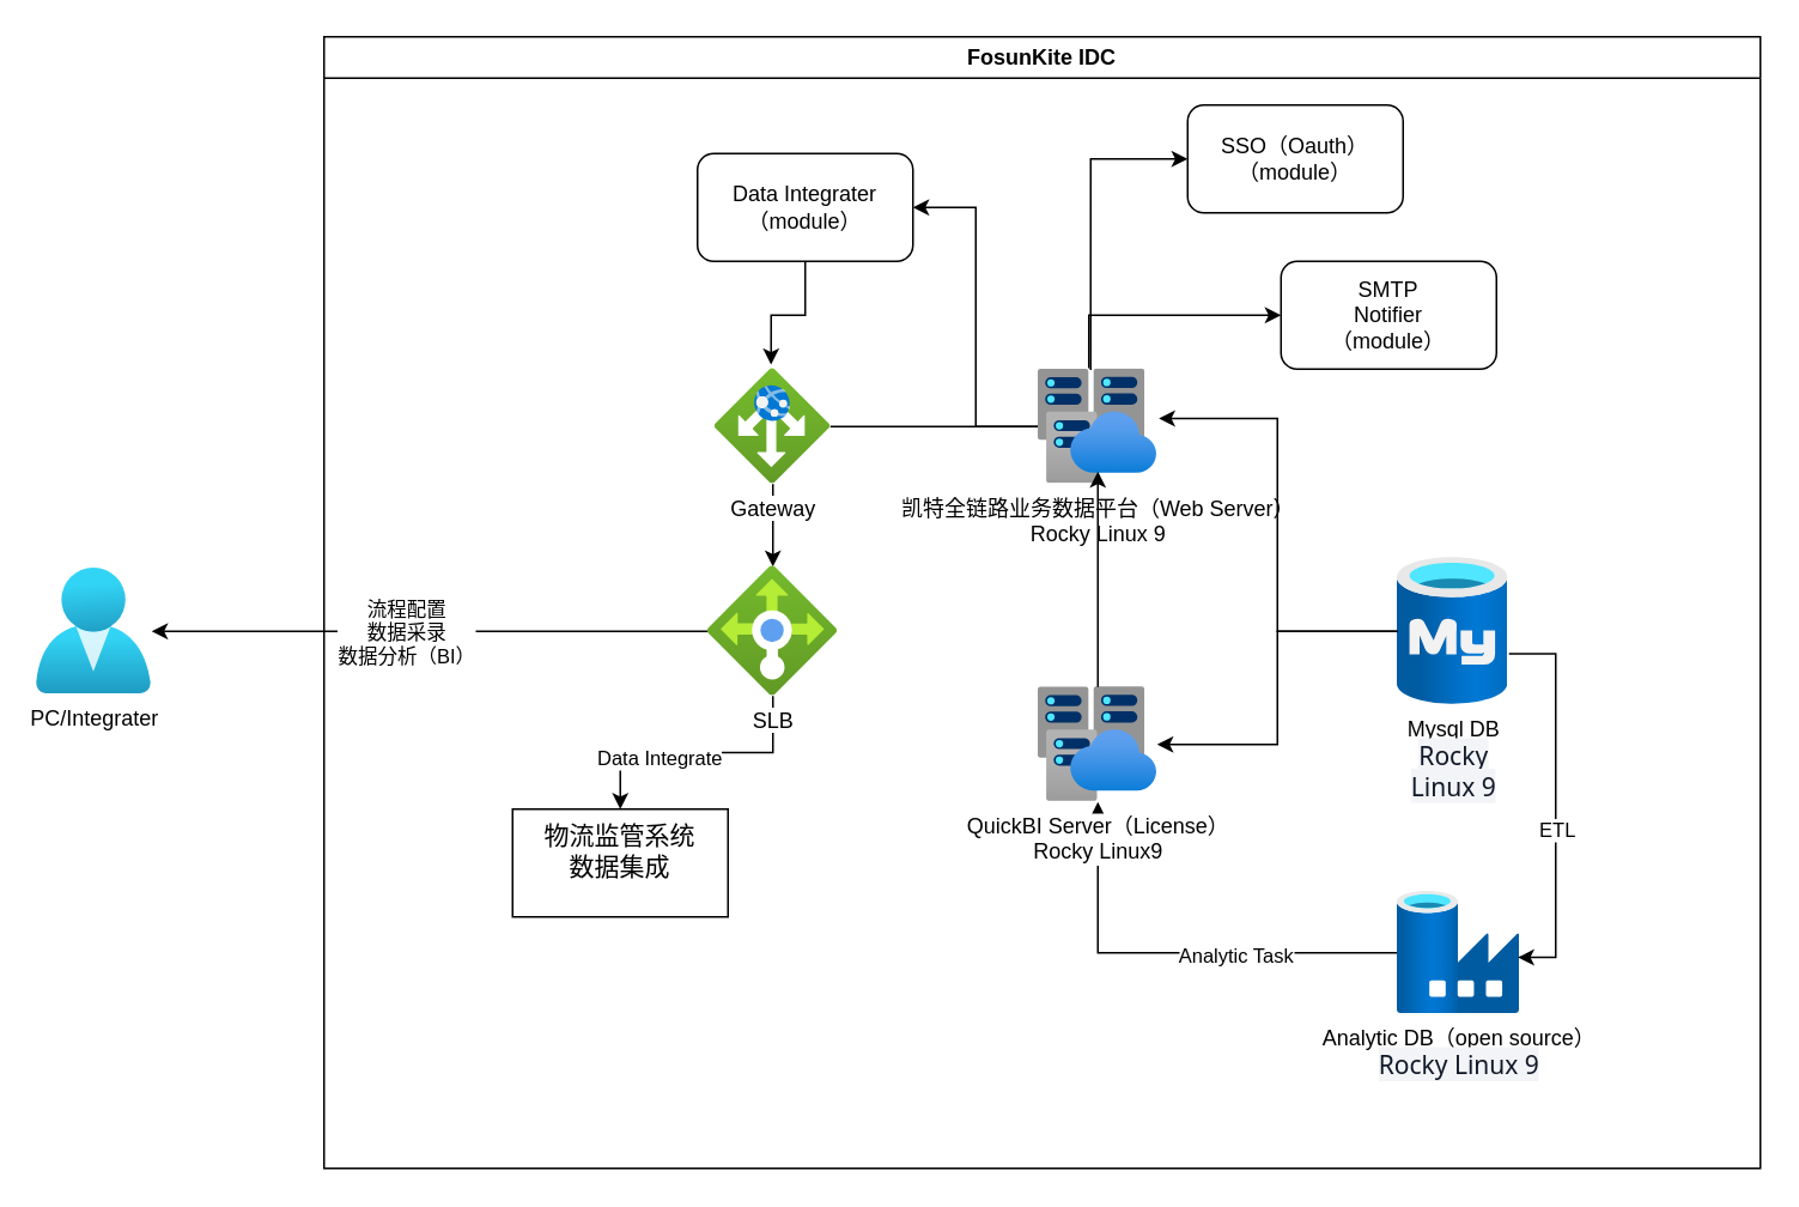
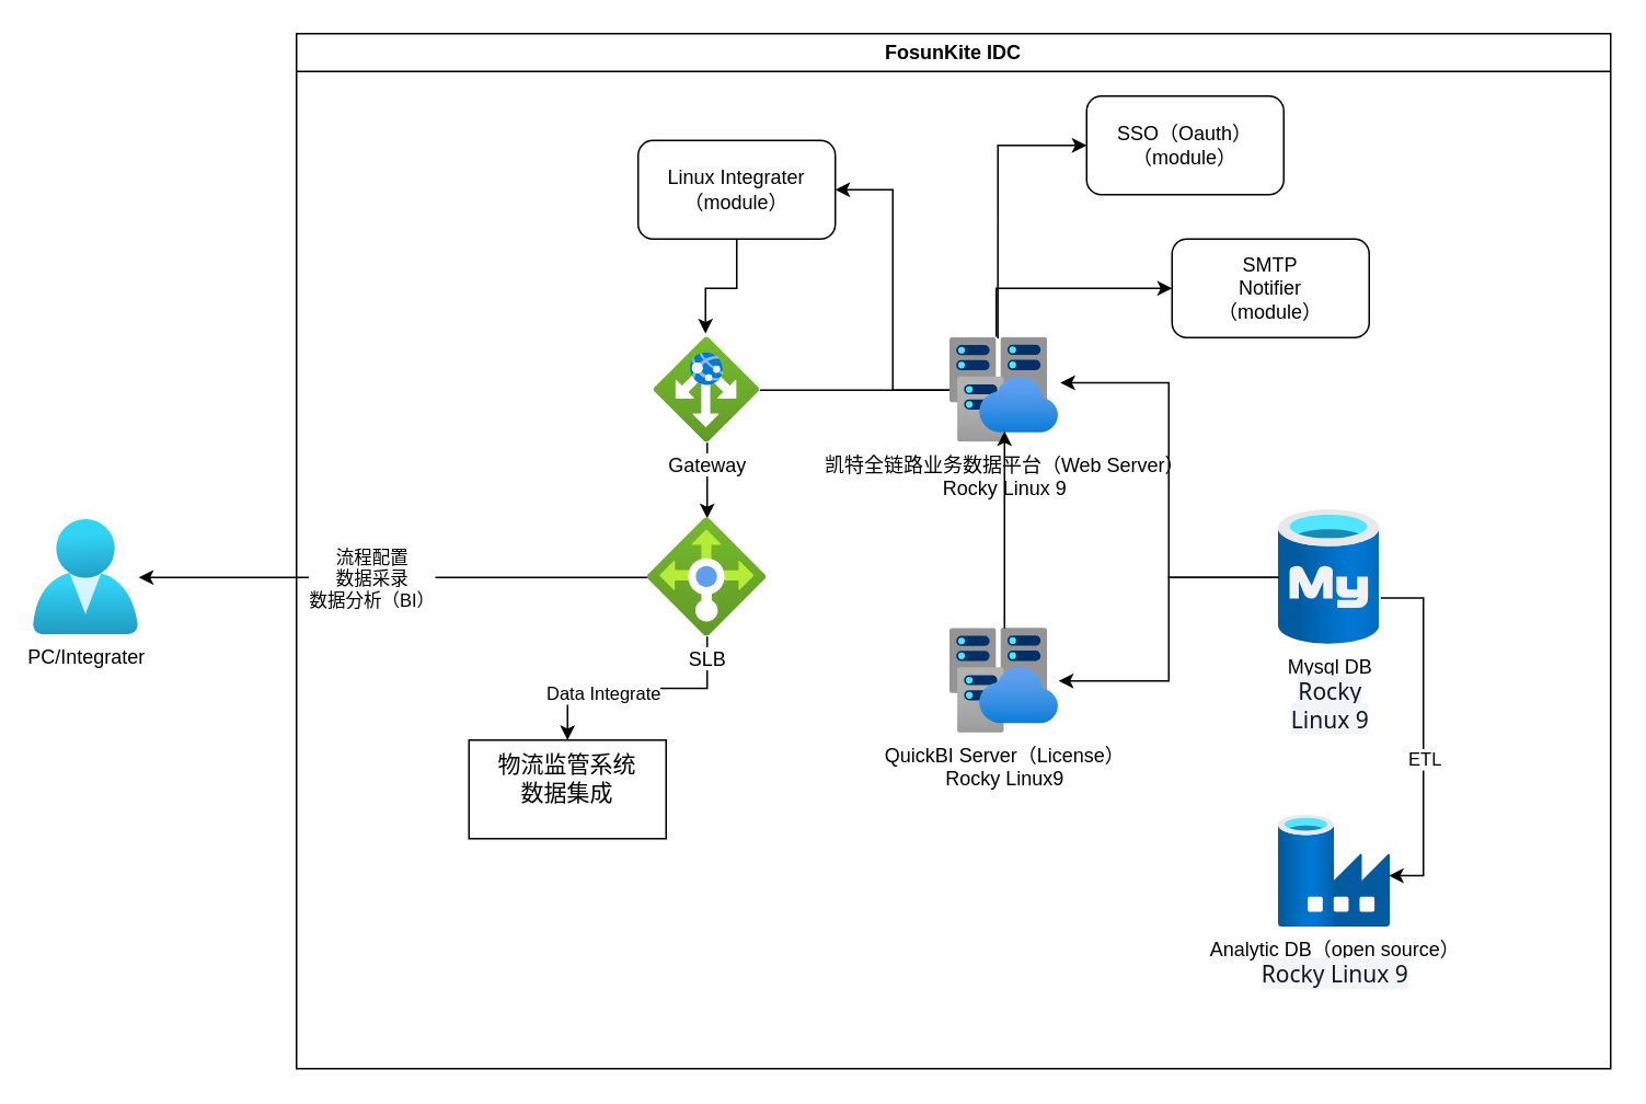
  <mxCell id="0" />
  <mxCell id="1" parent="0" />
  <mxCell id="2" value="PC/Integrater" style="image;aspect=fixed;html=1;points=[];align=center;fontSize=12;image=img/lib/azure2/identity/Users.svg;" vertex="1" parent="1"><mxGeometry x="20" y="316" width="64" height="70" as="geometry" /></mxCell>
  <mxCell id="3" value="SSO（Oauth）&lt;div&gt;（module）&lt;/div&gt;" style="rounded=1;whiteSpace=wrap;html=1;" vertex="1" parent="1"><mxGeometry x="661" y="58" width="120" height="60" as="geometry" /></mxCell>
  <mxCell id="4" style="edgeStyle=orthogonalEdgeStyle;rounded=0;orthogonalLoop=1;jettySize=auto;html=1;" edge="1" parent="1" source="5" target="16"><mxGeometry relative="1" as="geometry" /></mxCell>
  <mxCell id="5" value="Mysql DB&lt;div&gt;&lt;span style=&quot;color: rgb(16, 24, 40); font-family: ui-sans-serif, system-ui, sans-serif, &amp;quot;Apple Color Emoji&amp;quot;, &amp;quot;Segoe UI Emoji&amp;quot;, &amp;quot;Segoe UI Symbol&amp;quot;, &amp;quot;Noto Color Emoji&amp;quot;; font-size: 14px; text-align: start; text-wrap: wrap; background-color: rgb(242, 244, 247);&quot;&gt;Rocky Linux 9&lt;/span&gt;&lt;br&gt;&lt;/div&gt;" style="image;aspect=fixed;html=1;points=[];align=center;fontSize=12;image=img/lib/azure2/databases/Azure_Database_MySQL_Server.svg;" vertex="1" parent="1"><mxGeometry x="778" y="310" width="61.5" height="82" as="geometry" /></mxCell>
- <mxCell id="6" style="edgeStyle=orthogonalEdgeStyle;rounded=0;orthogonalLoop=1;jettySize=auto;html=1;" edge="1" parent="1" source="8" target="16"><mxGeometry relative="1" as="geometry" /></mxCell>
- <mxCell id="7" value="Analytic Task" style="edgeLabel;html=1;align=center;verticalAlign=middle;resizable=0;points=[];" vertex="1" connectable="0" parent="6"><mxGeometry x="-0.275" y="1" relative="1" as="geometry"><mxPoint as="offset" /></mxGeometry></mxCell>
  <mxCell id="8" value="Analytic DB（open source）&lt;div&gt;&lt;span style=&quot;color: rgb(16, 24, 40); font-family: ui-sans-serif, system-ui, sans-serif, &amp;quot;Apple Color Emoji&amp;quot;, &amp;quot;Segoe UI Emoji&amp;quot;, &amp;quot;Segoe UI Symbol&amp;quot;, &amp;quot;Noto Color Emoji&amp;quot;; font-size: 14px; text-align: start; text-wrap: wrap; background-color: rgb(242, 244, 247);&quot;&gt;Rocky Linux 9&lt;/span&gt;&lt;br&gt;&lt;/div&gt;" style="image;aspect=fixed;html=1;points=[];align=center;fontSize=12;image=img/lib/azure2/databases/Data_Factory.svg;" vertex="1" parent="1"><mxGeometry x="778" y="496" width="68" height="68" as="geometry" /></mxCell>
  <mxCell id="9" style="edgeStyle=orthogonalEdgeStyle;rounded=0;orthogonalLoop=1;jettySize=auto;html=1;entryX=0.985;entryY=0.537;entryDx=0;entryDy=0;entryPerimeter=0;exitX=1.008;exitY=0.652;exitDx=0;exitDy=0;exitPerimeter=0;" edge="1" parent="1" source="5" target="8"><mxGeometry relative="1" as="geometry" /></mxCell>
  <mxCell id="10" value="ETL" style="edgeLabel;html=1;align=center;verticalAlign=middle;resizable=0;points=[];" vertex="1" connectable="0" parent="9"><mxGeometry x="0.148" relative="1" as="geometry"><mxPoint as="offset" /></mxGeometry></mxCell>
  <mxCell id="11" style="edgeStyle=orthogonalEdgeStyle;rounded=0;orthogonalLoop=1;jettySize=auto;html=1;entryX=0;entryY=0.5;entryDx=0;entryDy=0;exitX=0.439;exitY=0.008;exitDx=0;exitDy=0;exitPerimeter=0;" edge="1" parent="1" source="15" target="3"><mxGeometry relative="1" as="geometry" /></mxCell>
  <mxCell id="12" style="edgeStyle=orthogonalEdgeStyle;rounded=0;orthogonalLoop=1;jettySize=auto;html=1;endArrow=none;" edge="1" parent="1" source="15" target="20"><mxGeometry relative="1" as="geometry" /></mxCell>
  <mxCell id="13" style="edgeStyle=orthogonalEdgeStyle;rounded=0;orthogonalLoop=1;jettySize=auto;html=1;entryX=1;entryY=0.5;entryDx=0;entryDy=0;" edge="1" parent="1" source="15" target="26"><mxGeometry relative="1" as="geometry" /></mxCell>
  <mxCell id="14" style="edgeStyle=orthogonalEdgeStyle;rounded=0;orthogonalLoop=1;jettySize=auto;html=1;entryX=0;entryY=0.5;entryDx=0;entryDy=0;exitX=0.424;exitY=-0.008;exitDx=0;exitDy=0;exitPerimeter=0;" edge="1" parent="1" source="15" target="28"><mxGeometry relative="1" as="geometry" /></mxCell>
  <mxCell id="15" value="凯特全链路业务数据平台（Web Server）&lt;div&gt;Rocky Linux 9&lt;/div&gt;" style="image;aspect=fixed;html=1;points=[];align=center;fontSize=12;image=img/lib/azure2/databases/Virtual_Clusters.svg;" vertex="1" parent="1"><mxGeometry x="578" y="205" width="66" height="64" as="geometry" /></mxCell>
  <mxCell id="16" value="QuickBI Server（License）&lt;div&gt;Rocky Linux9&lt;/div&gt;" style="image;aspect=fixed;html=1;points=[];align=center;fontSize=12;image=img/lib/azure2/databases/Virtual_Clusters.svg;" vertex="1" parent="1"><mxGeometry x="578" y="382" width="66" height="64" as="geometry" /></mxCell>
  <mxCell id="17" style="edgeStyle=orthogonalEdgeStyle;rounded=0;orthogonalLoop=1;jettySize=auto;html=1;entryX=1.015;entryY=0.43;entryDx=0;entryDy=0;entryPerimeter=0;" edge="1" parent="1" source="5" target="15"><mxGeometry relative="1" as="geometry" /></mxCell>
  <mxCell id="18" style="edgeStyle=orthogonalEdgeStyle;rounded=0;orthogonalLoop=1;jettySize=auto;html=1;" edge="1" parent="1" source="16"><mxGeometry relative="1" as="geometry"><mxPoint x="611" y="262" as="targetPoint" /></mxGeometry></mxCell>
  <mxCell id="19" style="edgeStyle=orthogonalEdgeStyle;rounded=0;orthogonalLoop=1;jettySize=auto;html=1;" edge="1" parent="1" source="20" target="25"><mxGeometry relative="1" as="geometry" /></mxCell>
  <mxCell id="20" value="Gateway" style="image;aspect=fixed;html=1;points=[];align=center;fontSize=12;image=img/lib/azure2/networking/Application_Gateways.svg;" vertex="1" parent="1"><mxGeometry x="398" y="205" width="64" height="64" as="geometry" /></mxCell>
  <mxCell id="21" style="edgeStyle=orthogonalEdgeStyle;rounded=0;orthogonalLoop=1;jettySize=auto;html=1;" edge="1" parent="1" source="25" target="2"><mxGeometry relative="1" as="geometry" /></mxCell>
  <mxCell id="22" value="流程配置&lt;div&gt;数据采录&lt;/div&gt;&lt;div&gt;数据分析（BI）&lt;/div&gt;" style="edgeLabel;html=1;align=center;verticalAlign=middle;resizable=0;points=[];" vertex="1" connectable="0" parent="21"><mxGeometry x="0.084" relative="1" as="geometry"><mxPoint as="offset" /></mxGeometry></mxCell>
  <mxCell id="23" style="edgeStyle=orthogonalEdgeStyle;rounded=0;orthogonalLoop=1;jettySize=auto;html=1;" edge="1" parent="1" source="25" target="30"><mxGeometry relative="1" as="geometry" /></mxCell>
  <mxCell id="24" value="Data Integrate" style="edgeLabel;html=1;align=center;verticalAlign=middle;resizable=0;points=[];" vertex="1" connectable="0" parent="23"><mxGeometry x="0.28" y="3" relative="1" as="geometry"><mxPoint as="offset" /></mxGeometry></mxCell>
  <mxCell id="25" value="SLB" style="image;aspect=fixed;html=1;points=[];align=center;fontSize=12;image=img/lib/azure2/networking/Load_Balancers.svg;" vertex="1" parent="1"><mxGeometry x="394" y="315" width="72" height="72" as="geometry" /></mxCell>
- <mxCell id="26" value="Data Integrater&lt;div&gt;（module）&lt;/div&gt;" style="rounded=1;whiteSpace=wrap;html=1;" vertex="1" parent="1"><mxGeometry x="388" y="85" width="120" height="60" as="geometry" /></mxCell>
+ <mxCell id="26" value="Linux Integrater&lt;div&gt;（module）&lt;/div&gt;" style="rounded=1;whiteSpace=wrap;html=1;" vertex="1" parent="1"><mxGeometry x="388" y="85" width="120" height="60" as="geometry" /></mxCell>
  <mxCell id="27" style="edgeStyle=orthogonalEdgeStyle;rounded=0;orthogonalLoop=1;jettySize=auto;html=1;entryX=0.484;entryY=-0.039;entryDx=0;entryDy=0;entryPerimeter=0;" edge="1" parent="1" source="26" target="20"><mxGeometry relative="1" as="geometry" /></mxCell>
  <mxCell id="28" value="SMTP&lt;div&gt;Notifier&lt;/div&gt;&lt;div&gt;（module）&lt;/div&gt;" style="rounded=1;whiteSpace=wrap;html=1;" vertex="1" parent="1"><mxGeometry x="713" y="145" width="120" height="60" as="geometry" /></mxCell>
  <mxCell id="29" value="FosunKite IDC" style="swimlane;whiteSpace=wrap;html=1;" vertex="1" parent="1"><mxGeometry x="180" y="20" width="800" height="630" as="geometry" /></mxCell>
  <mxCell id="30" value="&lt;font style=&quot;font-size: 14px;&quot;&gt;物流监管系统&lt;/font&gt;&lt;div&gt;&lt;font style=&quot;font-size: 14px;&quot;&gt;数据集成&lt;/font&gt;&lt;/div&gt;" style="whiteSpace=wrap;html=1;verticalAlign=top;labelBackgroundColor=default;" vertex="1" parent="29"><mxGeometry x="105" y="430" width="120" height="60" as="geometry" /></mxCell>
